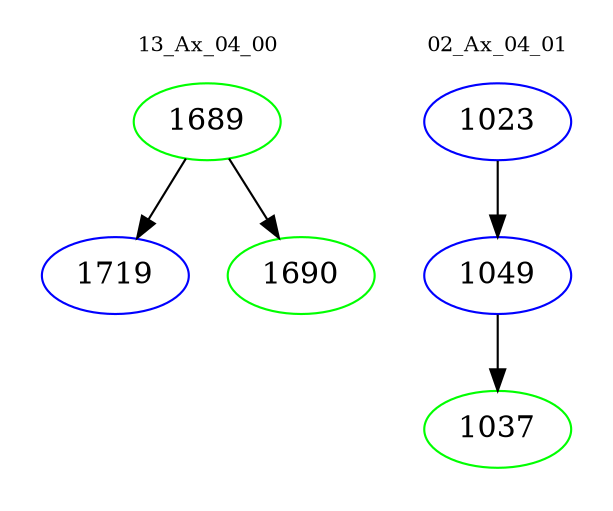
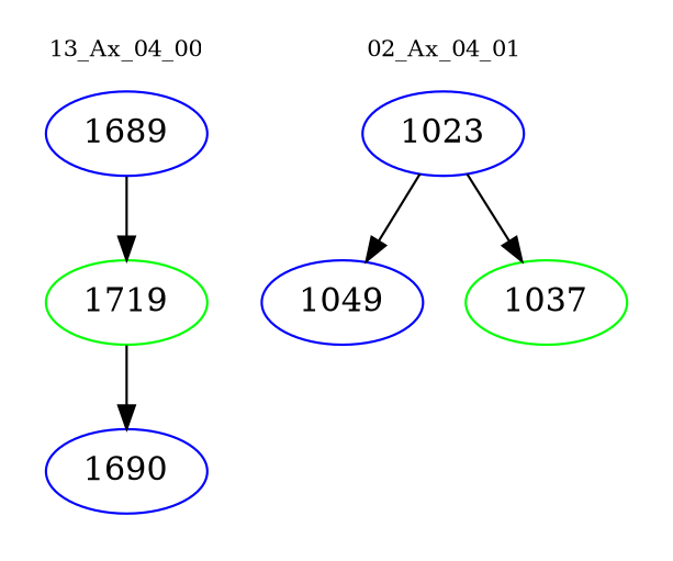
  digraph {
    node [color=green]
    edge [color=black]
-   n1 [label=1689]
-   n2 [color=blue label=1719]
-   n3 [label=1690]
+   n1 [color=blue label=1689]
+   n2 [label=1719]
+   n3 [color=blue label=1690]
    n4 [color=blue label=1023]
    n5 [color=blue label=1049]
    n6 [label=1037]
    subgraph cluster_1 {
      color=white
      fontsize=10
      label="13_Ax_04_00"
      n1
      n2
      n3
    }
    subgraph cluster_2 {
      color=white
      fontsize=10
      label="02_Ax_04_01"
      n4
      n5
      n6
    }
    n1 -> n2
-   n1 -> n3
+   n2 -> n3
    n4 -> n5
-   n5 -> n6
+   n4 -> n6
  }
